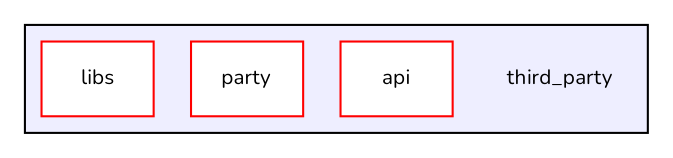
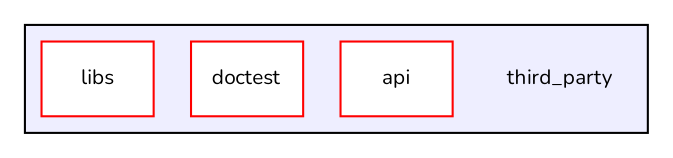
  digraph {
    compound=true
    fontname=Nunito
    node [fontname=Nunito fontsize=10 shape=box color=red fillcolor=white style=filled]
    n1 [label=third_party shape=plaintext color="" fillcolor="" style=""]
    n2 [label=api]
-   n3 [label=party]
+   n3 [label=doctest]
    n4 [label=libs]
    subgraph cluster_1 {
      bgcolor="#eeeeff"
      pencolor=black
      n1
      n2
      n3
      n4
    }
  }
